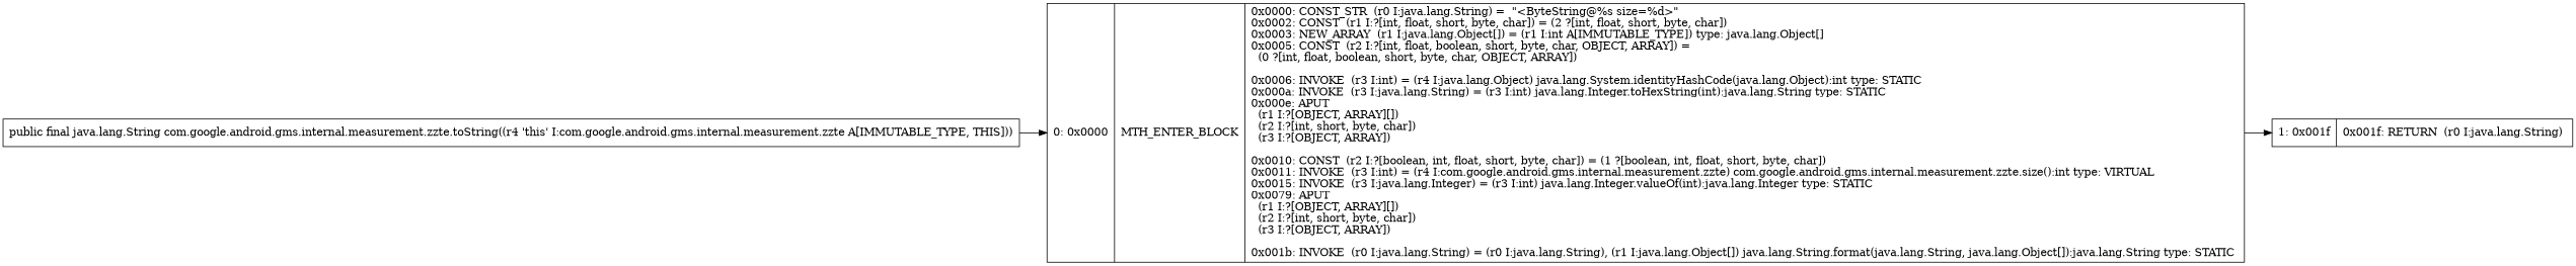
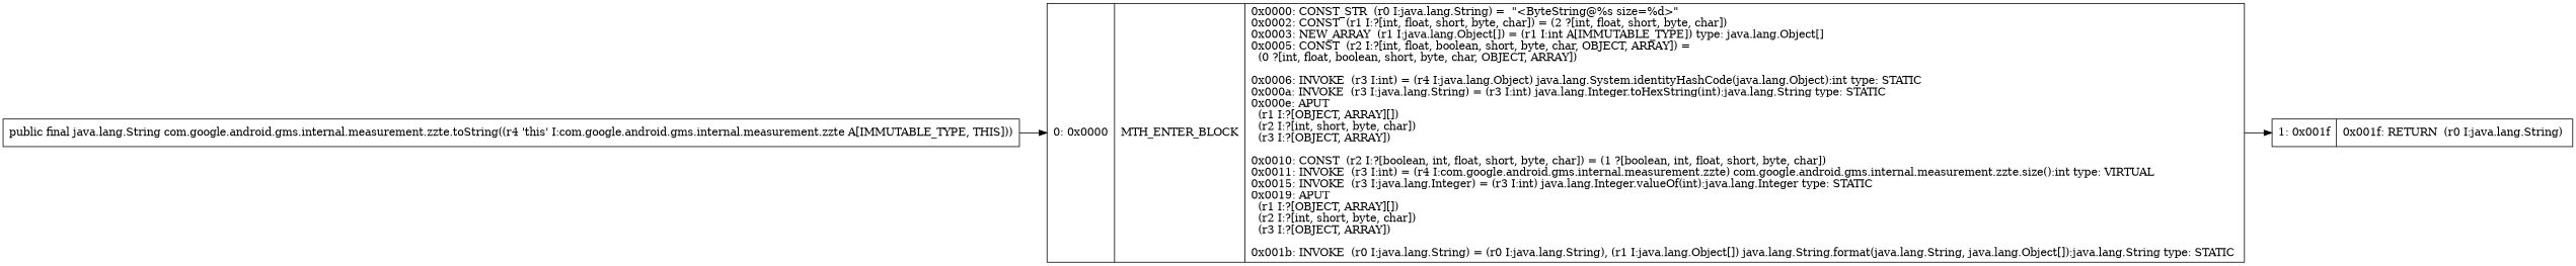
  digraph {
    rankdir=LR
    fontname="DejaVu Serif"
    node [shape=record fontname="DejaVu Serif"]
    edge [fontname="DejaVu Serif"]
-   n1 [label="{0\:\ 0x0000|MTH_ENTER_BLOCK\l|0x0000: CONST_STR  (r0 I:java.lang.String) =  \"\<ByteString@%s size=%d\>\" \l0x0002: CONST  (r1 I:?[int, float, short, byte, char]) = (2 ?[int, float, short, byte, char]) \l0x0003: NEW_ARRAY  (r1 I:java.lang.Object[]) = (r1 I:int A[IMMUTABLE_TYPE]) type: java.lang.Object[] \l0x0005: CONST  (r2 I:?[int, float, boolean, short, byte, char, OBJECT, ARRAY]) = \l  (0 ?[int, float, boolean, short, byte, char, OBJECT, ARRAY])\l \l0x0006: INVOKE  (r3 I:int) = (r4 I:java.lang.Object) java.lang.System.identityHashCode(java.lang.Object):int type: STATIC \l0x000a: INVOKE  (r3 I:java.lang.String) = (r3 I:int) java.lang.Integer.toHexString(int):java.lang.String type: STATIC \l0x000e: APUT  \l  (r1 I:?[OBJECT, ARRAY][])\l  (r2 I:?[int, short, byte, char])\l  (r3 I:?[OBJECT, ARRAY])\l \l0x0010: CONST  (r2 I:?[boolean, int, float, short, byte, char]) = (1 ?[boolean, int, float, short, byte, char]) \l0x0011: INVOKE  (r3 I:int) = (r4 I:com.google.android.gms.internal.measurement.zzte) com.google.android.gms.internal.measurement.zzte.size():int type: VIRTUAL \l0x0015: INVOKE  (r3 I:java.lang.Integer) = (r3 I:int) java.lang.Integer.valueOf(int):java.lang.Integer type: STATIC \l0x0079: APUT  \l  (r1 I:?[OBJECT, ARRAY][])\l  (r2 I:?[int, short, byte, char])\l  (r3 I:?[OBJECT, ARRAY])\l \l0x001b: INVOKE  (r0 I:java.lang.String) = (r0 I:java.lang.String), (r1 I:java.lang.Object[]) java.lang.String.format(java.lang.String, java.lang.Object[]):java.lang.String type: STATIC \l}"]
+   n1 [label="{0\:\ 0x0000|MTH_ENTER_BLOCK\l|0x0000: CONST_STR  (r0 I:java.lang.String) =  \"\<ByteString@%s size=%d\>\" \l0x0002: CONST  (r1 I:?[int, float, short, byte, char]) = (2 ?[int, float, short, byte, char]) \l0x0003: NEW_ARRAY  (r1 I:java.lang.Object[]) = (r1 I:int A[IMMUTABLE_TYPE]) type: java.lang.Object[] \l0x0005: CONST  (r2 I:?[int, float, boolean, short, byte, char, OBJECT, ARRAY]) = \l  (0 ?[int, float, boolean, short, byte, char, OBJECT, ARRAY])\l \l0x0006: INVOKE  (r3 I:int) = (r4 I:java.lang.Object) java.lang.System.identityHashCode(java.lang.Object):int type: STATIC \l0x000a: INVOKE  (r3 I:java.lang.String) = (r3 I:int) java.lang.Integer.toHexString(int):java.lang.String type: STATIC \l0x000e: APUT  \l  (r1 I:?[OBJECT, ARRAY][])\l  (r2 I:?[int, short, byte, char])\l  (r3 I:?[OBJECT, ARRAY])\l \l0x0010: CONST  (r2 I:?[boolean, int, float, short, byte, char]) = (1 ?[boolean, int, float, short, byte, char]) \l0x0011: INVOKE  (r3 I:int) = (r4 I:com.google.android.gms.internal.measurement.zzte) com.google.android.gms.internal.measurement.zzte.size():int type: VIRTUAL \l0x0015: INVOKE  (r3 I:java.lang.Integer) = (r3 I:int) java.lang.Integer.valueOf(int):java.lang.Integer type: STATIC \l0x0019: APUT  \l  (r1 I:?[OBJECT, ARRAY][])\l  (r2 I:?[int, short, byte, char])\l  (r3 I:?[OBJECT, ARRAY])\l \l0x001b: INVOKE  (r0 I:java.lang.String) = (r0 I:java.lang.String), (r1 I:java.lang.Object[]) java.lang.String.format(java.lang.String, java.lang.Object[]):java.lang.String type: STATIC \l}"]
    n2 [label="{1\:\ 0x001f|0x001f: RETURN  (r0 I:java.lang.String) \l}"]
    n3 [label="{public final java.lang.String com.google.android.gms.internal.measurement.zzte.toString((r4 'this' I:com.google.android.gms.internal.measurement.zzte A[IMMUTABLE_TYPE, THIS])) }"]
    n1 -> n2
    n3 -> n1
  }
